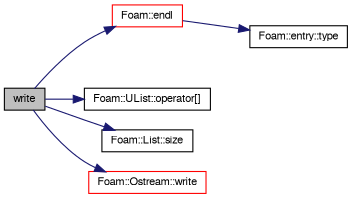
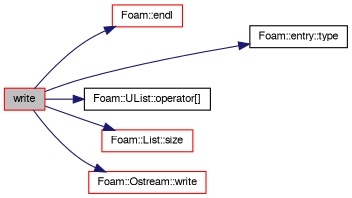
  digraph {
    rankdir=LR
    node [color=black fontname=FreeSans fontsize=10 shape=record]
    edge [color=midnightblue fontname=FreeSans fontsize=10 labelfontname=FreeSans labelfontsize=10 style=solid]
-   n1 [fillcolor=grey75 fontcolor=black height=0.2 label=write style=filled width=0.4]
+   n1 [color=red fillcolor=grey75 fontcolor=black height=0.2 label=write style=filled width=0.4]
    n2 [color=red height=0.2 label="Foam::endl" width=0.4]
    n3 [height=0.2 label="Foam::entry::type" width=0.4]
    n4 [height=0.2 label="Foam::UList::operator[]" width=0.4]
-   n5 [height=0.2 label="Foam::List::size" width=0.4]
+   n5 [color=red height=0.2 label="Foam::List::size" width=0.4]
    n6 [color=red height=0.2 label="Foam::Ostream::write" width=0.4]
    n1 -> n2
-   n2 -> n3
+   n1 -> n3
    n1 -> n4
    n1 -> n5
    n1 -> n6
  }
